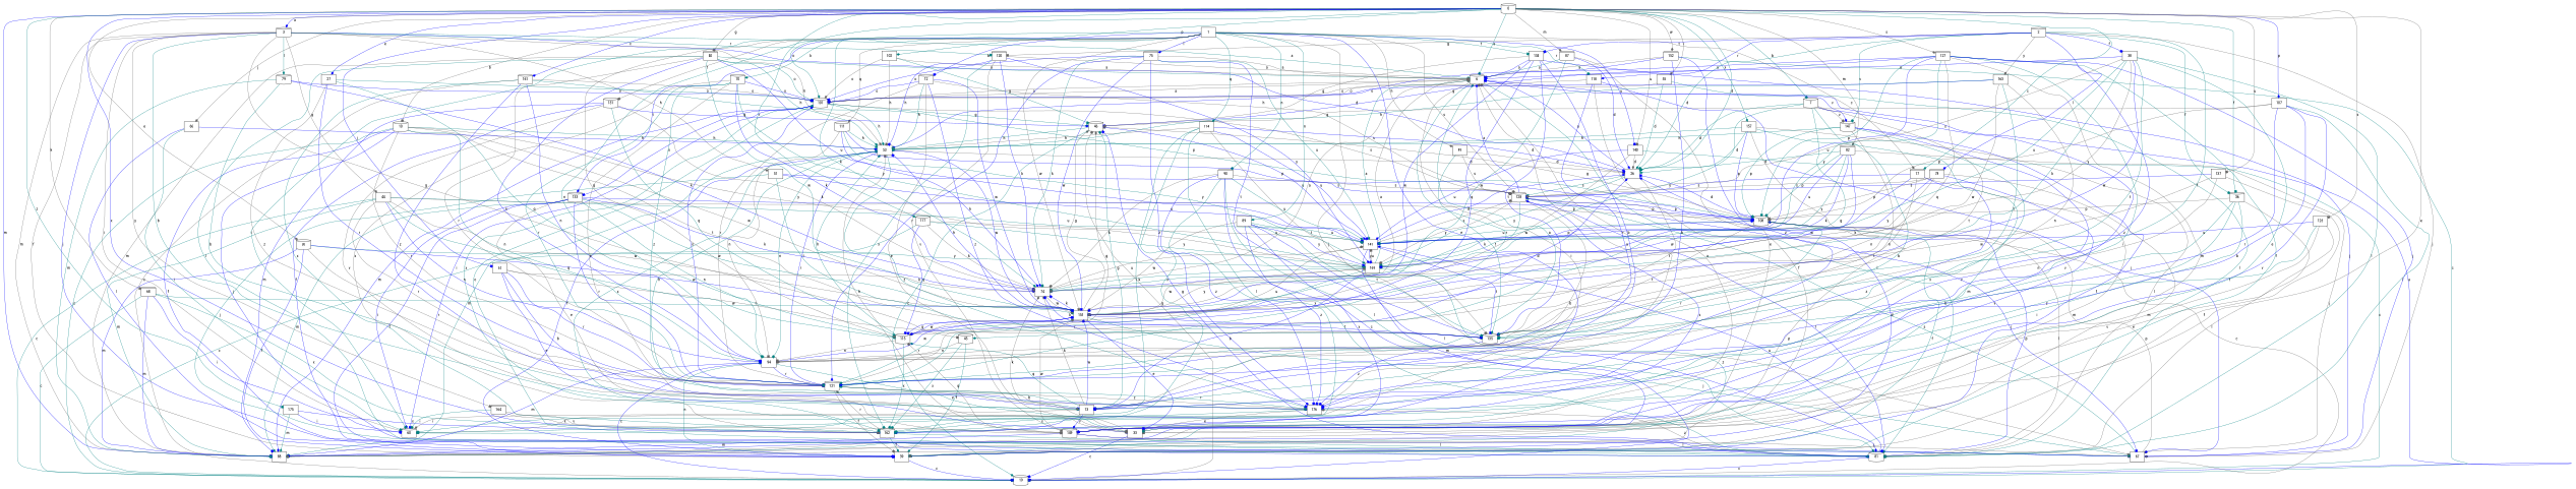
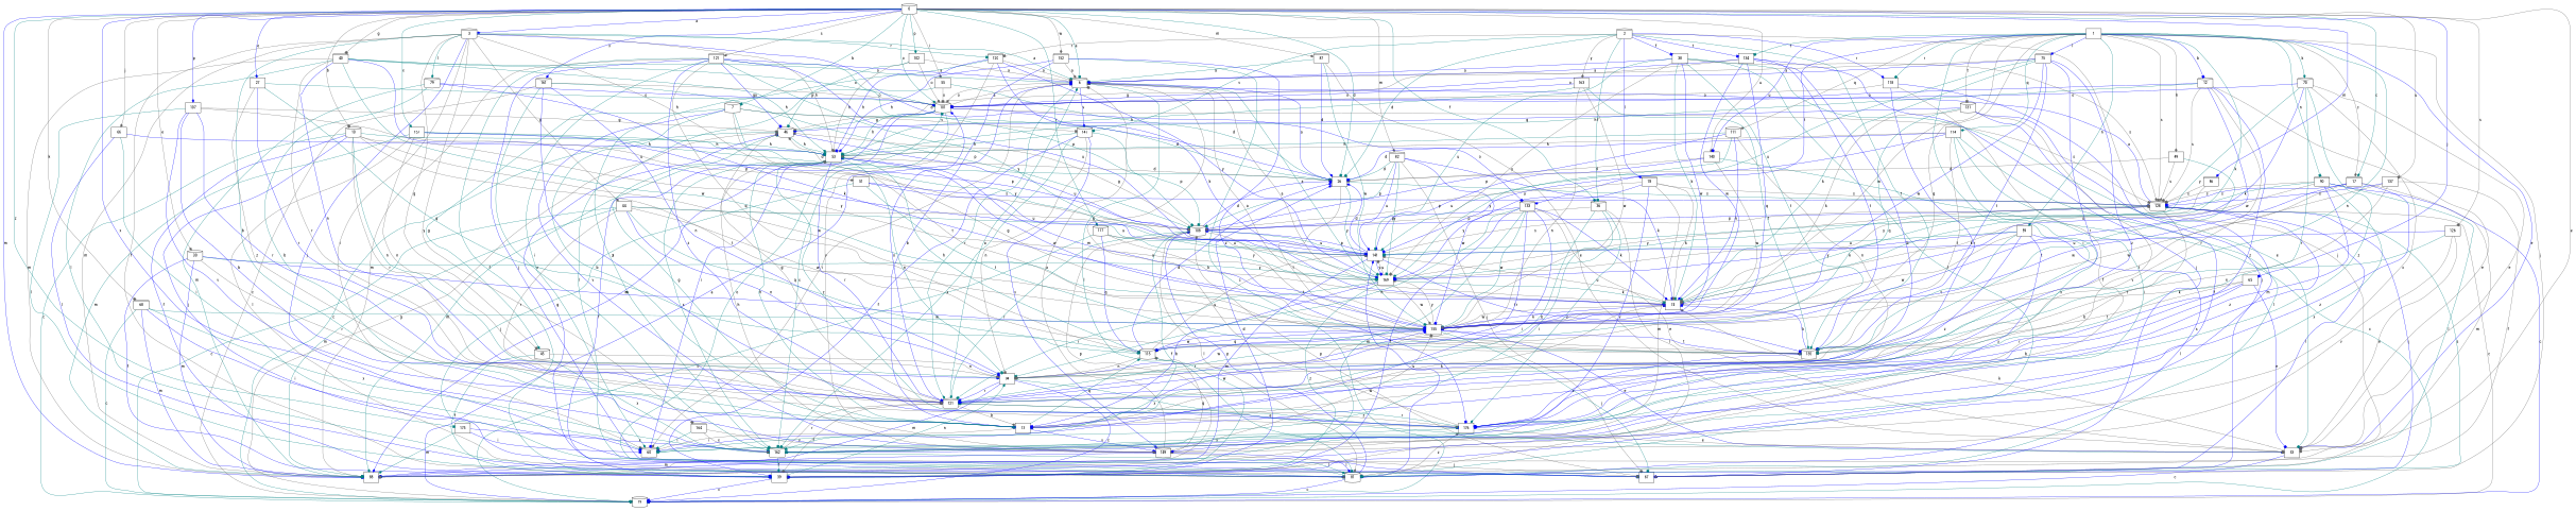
  strict digraph {
    fontname="Roboto Condensed"
    node [fontname="Roboto Condensed" shape=cylinder]
    edge [arrowhead=box color=blue fontname="Roboto Condensed"]
    0
    3
    6
    7
    10
    17
    26 [shape=box]
    27 [shape=box]
    30
    33 [shape=box]
    36
    40
    55 [shape=box]
    65 [shape=box]
    66 [shape=box]
    68
    82
+   86
    87
    88 [shape=box]
    101
    102 [shape=box]
    107 [shape=box]
    117
    126 [shape=box]
    127
    137 [shape=box]
    140 [shape=box]
    152
    157 [shape=box]
    161
    162
    175 [shape=box]
    60
    67 [shape=box]
    120
    13 [shape=box]
    39 [shape=box]
    44 [shape=box]
    45
    51 [shape=box]
    53 [shape=box]
    79
    164
    147
    81
    121
    135
    149
    169 [shape=box]
    94 [shape=box]
    155 [shape=box]
    19
    128
    176 [shape=box]
    115
    74 [shape=box]
    108
    141 [shape=box]
    133
    46
    1 [shape=box]
    12
    49 [shape=box]
    70
    75
    89 [shape=box]
    90
    111
    114 [shape=box]
    118 [shape=box]
    131
    134 [shape=box]
    2
    38 [shape=box]
    78
    163 [shape=box]
    0 -> 3 [arrowhead=diamond label=a]
    0 -> 6 [color=teal label=a]
    0 -> 7 [color=teal label=b]
    0 -> 10 [color=gray40 label=b]
    0 -> 17 [arrowhead=diamond color=teal label=c]
    0 -> 26 [color=teal label=d]
    0 -> 27 [arrowhead=diamond label=e]
    0 -> 30 [arrowhead=diamond color=gray40 label=e]
    0 -> 33 [color=gray40 label=e]
    0 -> 36 [color=teal label=f]
    0 -> 40 [color=gray40 label=g]
    0 -> 55 [arrowhead=diamond color=gray40 label=i]
    0 -> 65 [label=j]
    0 -> 66 [arrowhead=diamond color=gray40 label=j]
    0 -> 68 [color=gray40 label=k]
    0 -> 82 [arrowhead=diamond color=gray40 label=m]
+   0 -> 86 [arrowhead=diamond label=m]
    0 -> 87 [arrowhead=diamond color=gray40 label=m]
    0 -> 88 [label=m]
    0 -> 101 [arrowhead=diamond color=teal label=o]
    0 -> 102 [arrowhead=diamond color=teal label=p]
    0 -> 107 [arrowhead=diamond label=p]
    0 -> 117 [arrowhead=diamond color=teal label=r]
    0 -> 126 [color=gray40 label=s]
    0 -> 127 [arrowhead=diamond color=gray40 label=s]
    0 -> 137 [color=gray40 label=u]
    0 -> 140 [color=gray40 label=u]
    0 -> 152 [arrowhead=diamond color=gray40 label=w]
    0 -> 157 [arrowhead=diamond color=teal label=x]
    0 -> 161 [arrowhead=diamond label=x]
    0 -> 162 [label=x]
    0 -> 175 [color=teal label=z]
    3 -> 6 [color=teal label=a]
    3 -> 26 [arrowhead=diamond label=d]
    3 -> 88 [color=gray40 label=m]
    3 -> 60 [color=gray40 label=i]
    3 -> 67 [label=j]
    3 -> 120 [color=teal label=r]
    3 -> 13 [color=teal label=b]
    3 -> 39 [arrowhead=diamond color=gray40 label=f]
    3 -> 44 [arrowhead=diamond color=gray40 label=g]
    3 -> 45 [color=gray40 label=g]
    3 -> 51 [arrowhead=diamond color=gray40 label=h]
    3 -> 53 [arrowhead=diamond color=gray40 label=h]
    3 -> 79 [arrowhead=diamond color=teal label=l]
    3 -> 164 [color=gray40 label=y]
    6 -> 101 [arrowhead=diamond color=gray40 label=o]
    6 -> 60 [arrowhead=diamond color=gray40 label=i]
    6 -> 147 [arrowhead=diamond label=v]
    6 -> 81 [color=teal label=l]
    6 -> 121 [arrowhead=diamond color=teal label=r]
    7 -> 26 [color=teal label=d]
    7 -> 13 [arrowhead=diamond color=teal label=b]
    7 -> 45 [arrowhead=diamond color=teal label=g]
    7 -> 147 [color=gray40 label=v]
    7 -> 135 [color=gray40 label=t]
    7 -> 149 [label=v]
    7 -> 169 [arrowhead=diamond color=teal label=y]
    10 -> 67 [label=j]
    10 -> 39 [label=f]
    10 -> 53 [arrowhead=diamond color=teal label=h]
    10 -> 121 [color=gray40 label=r]
    10 -> 135 [arrowhead=diamond color=gray40 label=t]
    10 -> 169 [arrowhead=diamond color=gray40 label=y]
    10 -> 94 [arrowhead=diamond color=teal label=n]
    10 -> 155 [arrowhead=diamond color=gray40 label=w]
    10 -> 19 [arrowhead=diamond color=teal label=c]
    17 -> 88 [color=gray40 label=m]
    17 -> 135 [color=gray40 label=t]
    17 -> 155 [label=w]
    17 -> 128 [label=s]
    17 -> 176 [arrowhead=diamond label=z]
    26 -> 6 [label=a]
    26 -> 135 [color=gray40 label=t]
    26 -> 169 [color=teal label=y]
    26 -> 128 [arrowhead=diamond color=teal label=s]
    27 -> 101 [color=teal label=o]
    27 -> 121 [label=r]
    27 -> 176 [color=gray40 label=z]
    27 -> 115 [arrowhead=diamond color=teal label=q]
    30 -> 88 [label=m]
    30 -> 39 [label=f]
    30 -> 121 [arrowhead=diamond color=gray40 label=r]
    30 -> 169 [color=teal label=y]
    30 -> 155 [arrowhead=diamond label=w]
    33 -> 19 [label=c]
    33 -> 74 [arrowhead=diamond color=gray40 label=k]
    36 -> 60 [color=teal label=i]
    36 -> 13 [color=teal label=b]
    36 -> 81 [color=gray40 label=l]
    36 -> 176 [arrowhead=diamond color=teal label=z]
    36 -> 108 [color=gray40 label=p]
    40 -> 6 [color=teal label=a]
    40 -> 88 [arrowhead=diamond color=gray40 label=m]
    40 -> 101 [color=teal label=o]
    40 -> 53 [arrowhead=diamond color=teal label=h]
    40 -> 81 [color=teal label=l]
    40 -> 121 [color=gray40 label=r]
    40 -> 94 [arrowhead=diamond label=n]
    40 -> 155 [color=teal label=w]
    40 -> 141 [label=u]
    55 -> 26 [arrowhead=diamond color=teal label=d]
    55 -> 101 [color=gray40 label=o]
    55 -> 81 [color=teal label=l]
    65 -> 33 [label=e]
    65 -> 13 [label=b]
    65 -> 121 [arrowhead=diamond label=r]
    65 -> 135 [color=gray40 label=t]
    65 -> 74 [arrowhead=diamond color=gray40 label=k]
    66 -> 60 [color=teal label=i]
    66 -> 53 [arrowhead=diamond label=h]
    66 -> 81 [arrowhead=diamond label=l]
    68 -> 88 [label=m]
    68 -> 162 [color=teal label=x]
    68 -> 60 [label=i]
    68 -> 155 [color=teal label=w]
    68 -> 19 [color=teal label=c]
    82 -> 26 [arrowhead=diamond color=teal label=d]
    82 -> 67 [color=gray40 label=j]
    82 -> 169 [color=teal label=y]
    82 -> 155 [label=w]
    82 -> 74 [label=k]
    82 -> 108 [color=teal label=p]
    82 -> 141 [arrowhead=diamond label=u]
+   86 -> 169 [arrowhead=diamond color=gray40 label=y]
+   86 -> 128 [color=gray40 label=s]
    87 -> 6 [color=teal label=a]
    87 -> 26 [arrowhead=diamond label=d]
    87 -> 33 [arrowhead=diamond color=gray40 label=e]
    87 -> 155 [color=teal label=w]
    88 -> 108 [arrowhead=diamond color=gray40 label=p]
    101 -> 6 [color=gray40 label=a]
    101 -> 88 [arrowhead=diamond label=m]
    101 -> 162 [color=teal label=x]
    101 -> 60 [label=i]
    101 -> 53 [arrowhead=diamond color=teal label=h]
    101 -> 128 [color=gray40 label=s]
    101 -> 133 [label=o]
    101 -> 46 [arrowhead=diamond color=teal label=g]
    102 -> 6 [color=gray40 label=a]
    102 -> 101 [arrowhead=diamond color=gray40 label=o]
    102 -> 53 [color=gray40 label=h]
    102 -> 46 [color=teal label=g]
    107 -> 13 [arrowhead=diamond label=b]
    107 -> 81 [arrowhead=diamond color=teal label=l]
    107 -> 121 [arrowhead=diamond label=r]
    107 -> 149 [label=v]
    107 -> 108 [arrowhead=diamond color=gray40 label=p]
    107 -> 46 [arrowhead=diamond color=gray40 label=g]
    117 -> 169 [arrowhead=diamond color=teal label=y]
    117 -> 19 [color=teal label=c]
    117 -> 115 [label=q]
    117 -> 74 [arrowhead=diamond color=gray40 label=k]
    117 -> 141 [color=gray40 label=u]
    126 -> 33 [color=gray40 label=e]
    126 -> 135 [color=teal label=t]
    126 -> 149 [color=gray40 label=v]
    126 -> 141 [label=u]
    127 -> 6 [label=a]
    127 -> 88 [arrowhead=diamond color=gray40 label=m]
    127 -> 60 [arrowhead=diamond color=teal label=i]
    127 -> 67 [arrowhead=diamond label=j]
    127 -> 39 [color=teal label=f]
    127 -> 169 [color=teal label=y]
    127 -> 176 [label=z]
    127 -> 115 [color=gray40 label=q]
    127 -> 108 [color=teal label=p]
    127 -> 141 [label=u]
    127 -> 46 [label=g]
    137 -> 39 [color=gray40 label=f]
    137 -> 94 [color=gray40 label=n]
    137 -> 155 [arrowhead=diamond color=gray40 label=w]
    137 -> 128 [label=s]
    140 -> 26 [arrowhead=diamond color=gray40 label=d]
    140 -> 155 [color=gray40 label=w]
    140 -> 19 [color=teal label=c]
    140 -> 141 [arrowhead=diamond label=u]
    152 -> 6 [arrowhead=diamond color=gray40 label=a]
    152 -> 13 [label=b]
    152 -> 53 [arrowhead=diamond label=h]
    152 -> 19 [color=teal label=c]
    152 -> 176 [label=z]
    157 -> 26 [arrowhead=diamond color=teal label=d]
    157 -> 88 [color=teal label=m]
    157 -> 53 [color=teal label=h]
    157 -> 81 [color=gray40 label=l]
    157 -> 94 [arrowhead=diamond color=gray40 label=n]
    157 -> 108 [arrowhead=diamond label=p]
    161 -> 101 [arrowhead=diamond color=gray40 label=o]
    161 -> 162 [arrowhead=diamond color=teal label=x]
    161 -> 94 [label=n]
    161 -> 19 [color=gray40 label=c]
    161 -> 176 [label=z]
    161 -> 108 [color=teal label=p]
    162 -> 39 [arrowhead=diamond color=teal label=f]
    162 -> 81 [arrowhead=diamond color=teal label=l]
    162 -> 121 [arrowhead=diamond color=gray40 label=r]
    162 -> 128 [arrowhead=diamond label=s]
    175 -> 88 [arrowhead=diamond color=teal label=m]
    175 -> 162 [arrowhead=diamond label=x]
    175 -> 60 [label=i]
    67 -> 128 [arrowhead=diamond color=teal label=s]
    67 -> 108 [arrowhead=diamond color=gray40 label=p]
    120 -> 6 [arrowhead=diamond color=gray40 label=a]
    120 -> 162 [color=teal label=x]
    120 -> 53 [label=h]
    120 -> 149 [color=gray40 label=v]
    120 -> 169 [arrowhead=diamond label=y]
    120 -> 74 [arrowhead=diamond label=k]
    13 -> 60 [arrowhead=diamond color=gray40 label=i]
    13 -> 53 [color=teal label=h]
    13 -> 149 [arrowhead=diamond label=v]
    13 -> 155 [label=w]
    13 -> 115 [arrowhead=diamond color=teal label=q]
    13 -> 74 [color=gray40 label=k]
    13 -> 46 [color=teal label=g]
    39 -> 26 [arrowhead=diamond label=d]
    39 -> 94 [arrowhead=diamond color=teal label=n]
    39 -> 19 [label=c]
    44 -> 88 [color=teal label=m]
    44 -> 121 [color=gray40 label=r]
    44 -> 94 [label=n]
    44 -> 155 [color=gray40 label=w]
    44 -> 19 [arrowhead=diamond color=teal label=c]
    44 -> 115 [color=teal label=q]
    44 -> 108 [color=gray40 label=p]
    44 -> 141 [arrowhead=diamond color=teal label=u]
    45 -> 162 [color=teal label=x]
    45 -> 39 [arrowhead=diamond color=teal label=f]
    45 -> 94 [arrowhead=diamond color=gray40 label=n]
    51 -> 67 [color=teal label=j]
    51 -> 135 [color=teal label=t]
    51 -> 128 [arrowhead=diamond label=s]
    51 -> 141 [label=u]
    53 -> 26 [arrowhead=diamond color=gray40 label=d]
    53 -> 88 [arrowhead=diamond color=teal label=m]
    53 -> 162 [color=teal label=x]
    53 -> 39 [arrowhead=diamond label=f]
    53 -> 121 [label=r]
    53 -> 94 [color=teal label=n]
    53 -> 155 [label=w]
    53 -> 176 [arrowhead=diamond color=teal label=z]
    79 -> 88 [arrowhead=diamond color=teal label=m]
    79 -> 101 [arrowhead=diamond label=o]
    79 -> 13 [arrowhead=diamond color=teal label=b]
    79 -> 74 [arrowhead=diamond label=k]
    164 -> 162 [arrowhead=diamond color=gray40 label=x]
    164 -> 60 [color=teal label=i]
    164 -> 149 [arrowhead=diamond color=gray40 label=v]
    147 -> 162 [color=teal label=x]
    147 -> 39 [arrowhead=diamond label=f]
    147 -> 53 [arrowhead=diamond color=teal label=h]
    147 -> 149 [arrowhead=diamond label=v]
    147 -> 94 [color=gray40 label=n]
    147 -> 108 [color=teal label=p]
    81 -> 101 [color=teal label=o]
    81 -> 19 [label=c]
    81 -> 176 [arrowhead=diamond color=gray40 label=z]
    81 -> 108 [arrowhead=diamond label=p]
    81 -> 141 [arrowhead=diamond label=u]
    81 -> 46 [label=g]
    121 -> 6 [arrowhead=diamond color=teal label=a]
    121 -> 101 [arrowhead=diamond label=o]
    121 -> 13 [arrowhead=diamond color=gray40 label=b]
    121 -> 39 [color=gray40 label=f]
    121 -> 176 [arrowhead=diamond color=gray40 label=z]
    121 -> 46 [arrowhead=diamond color=gray40 label=g]
    135 -> 176 [label=z]
    135 -> 74 [label=k]
    149 -> 6 [color=gray40 label=a]
    149 -> 88 [arrowhead=diamond label=m]
    149 -> 67 [color=gray40 label=j]
    149 -> 53 [color=gray40 label=h]
    149 -> 81 [arrowhead=diamond label=l]
    149 -> 155 [color=gray40 label=w]
    149 -> 115 [color=gray40 label=q]
    169 -> 6 [color=teal label=a]
    169 -> 13 [label=b]
    169 -> 39 [color=teal label=z]
    169 -> 121 [color=teal label=r]
    169 -> 155 [arrowhead=diamond color=gray40 label=w]
    169 -> 74 [color=teal label=k]
    169 -> 141 [color=gray40 label=u]
    94 -> 33 [arrowhead=diamond color=teal label=e]
    94 -> 88 [arrowhead=diamond label=m]
    94 -> 121 [arrowhead=diamond label=r]
    94 -> 155 [arrowhead=diamond label=w]
    94 -> 19 [arrowhead=diamond label=c]
    155 -> 6 [arrowhead=diamond color=gray40 label=a]
    155 -> 33 [arrowhead=diamond label=e]
    155 -> 67 [color=teal label=j]
-   155 -> 53 [label=h]
+   155 -> 53 [label=m]
    155 -> 121 [arrowhead=diamond color=teal label=r]
    155 -> 135 [arrowhead=diamond label=t]
    155 -> 169 [color=gray40 label=y]
    155 -> 115 [label=q]
    155 -> 74 [label=k]
    155 -> 46 [arrowhead=diamond color=gray40 label=g]
    19 -> 6 [label=a]
    19 -> 46 [color=gray40 label=g]
    128 -> 6 [arrowhead=diamond label=a]
    128 -> 67 [label=j]
    128 -> 13 [arrowhead=diamond color=gray40 label=b]
    128 -> 81 [label=l]
    128 -> 169 [color=gray40 label=y]
    128 -> 19 [arrowhead=diamond color=gray40 label=c]
    128 -> 74 [arrowhead=diamond color=teal label=k]
    128 -> 108 [label=p]
    176 -> 6 [color=gray40 label=a]
    176 -> 33 [color=gray40 label=e]
    176 -> 162 [arrowhead=diamond color=teal label=x]
    176 -> 121 [arrowhead=diamond color=teal label=r]
    115 -> 26 [arrowhead=diamond label=d]
    115 -> 162 [color=teal label=x]
    115 -> 53 [arrowhead=diamond color=teal label=h]
    115 -> 94 [color=gray40 label=n]
    115 -> 155 [label=w]
    115 -> 141 [arrowhead=diamond color=gray40 label=u]
    74 -> 6 [color=gray40 label=a]
    74 -> 155 [arrowhead=diamond color=gray40 label=w]
    74 -> 141 [arrowhead=diamond color=gray40 label=u]
    108 -> 26 [label=d]
    108 -> 39 [color=teal label=f]
    108 -> 81 [arrowhead=diamond color=gray40 label=l]
    108 -> 121 [arrowhead=diamond color=teal label=r]
    108 -> 135 [arrowhead=diamond color=gray40 label=t]
    108 -> 141 [arrowhead=diamond color=teal label=u]
    108 -> 46 [color=gray40 label=g]
    141 -> 26 [arrowhead=diamond label=d]
    141 -> 88 [arrowhead=diamond label=m]
    141 -> 135 [label=t]
    141 -> 169 [label=y]
    141 -> 128 [color=gray40 label=s]
    141 -> 108 [arrowhead=diamond label=p]
    133 -> 33 [color=gray40 label=e]
    133 -> 88 [arrowhead=diamond color=teal label=m]
    133 -> 60 [arrowhead=diamond label=i]
    133 -> 39 [label=f]
    133 -> 121 [label=r]
    133 -> 94 [color=teal label=n]
    133 -> 155 [color=teal label=w]
    133 -> 74 [arrowhead=diamond label=k]
    133 -> 108 [label=p]
    46 -> 53 [color=teal label=h]
    46 -> 19 [arrowhead=diamond color=teal label=c]
    46 -> 141 [arrowhead=diamond label=u]
    1 -> 17 [arrowhead=diamond color=gray40 label=c]
    1 -> 33 [label=e]
    1 -> 140 [label=u]
    1 -> 60 [color=teal label=i]
    1 -> 67 [arrowhead=diamond color=gray40 label=j]
    1 -> 94 [arrowhead=diamond color=teal label=n]
    1 -> 155 [color=gray40 label=w]
    1 -> 128 [color=gray40 label=s]
    1 -> 115 [color=gray40 label=q]
    1 -> 74 [arrowhead=diamond color=teal label=k]
    1 -> 133 [arrowhead=diamond label=t]
    1 -> 12 [label=b]
    1 -> 49 [arrowhead=diamond color=gray40 label=h]
    1 -> 70 [arrowhead=diamond color=teal label=k]
    1 -> 75 [arrowhead=diamond label=l]
    1 -> 89 [arrowhead=diamond color=teal label=n]
    1 -> 90 [color=teal label=n]
    1 -> 111 [arrowhead=diamond color=gray40 label=q]
    1 -> 114 [arrowhead=diamond color=teal label=q]
    1 -> 118 [color=teal label=r]
    1 -> 131 [color=gray40 label=t]
    1 -> 134 [color=teal label=t]
    12 -> 33 [color=gray40 label=e]
    12 -> 101 [label=o]
    12 -> 53 [color=teal label=h]
    12 -> 121 [color=gray40 label=r]
    12 -> 155 [label=w]
    12 -> 128 [color=gray40 label=s]
    12 -> 176 [label=z]
    49 -> 26 [color=gray40 label=d]
    49 -> 135 [arrowhead=diamond color=teal label=t]
    49 -> 128 [arrowhead=diamond color=gray40 label=s]
    70 -> 33 [arrowhead=diamond color=gray40 label=e]
    70 -> 101 [label=o]
    70 -> 162 [arrowhead=diamond color=gray40 label=x]
    70 -> 121 [color=teal label=r]
    70 -> 169 [arrowhead=diamond color=teal label=y]
    70 -> 176 [arrowhead=diamond color=teal label=z]
    70 -> 74 [arrowhead=diamond label=k]
    75 -> 6 [arrowhead=diamond color=gray40 label=a]
    75 -> 101 [label=o]
    75 -> 121 [arrowhead=diamond label=r]
    75 -> 135 [label=t]
    75 -> 155 [label=w]
    75 -> 176 [arrowhead=diamond label=z]
    75 -> 74 [color=teal label=k]
    75 -> 141 [arrowhead=diamond color=teal label=u]
    89 -> 162 [arrowhead=diamond label=x]
    89 -> 81 [arrowhead=diamond label=l]
    89 -> 135 [color=teal label=t]
    89 -> 169 [arrowhead=diamond label=y]
    89 -> 155 [arrowhead=diamond color=gray40 label=w]
    89 -> 176 [label=z]
    89 -> 141 [color=teal label=u]
    90 -> 162 [color=teal label=x]
    90 -> 81 [arrowhead=diamond color=teal label=l]
    90 -> 19 [arrowhead=diamond label=c]
    90 -> 128 [color=gray40 label=s]
    90 -> 176 [label=z]
    90 -> 74 [color=gray40 label=k]
    90 -> 141 [arrowhead=diamond color=teal label=u]
    111 -> 53 [color=teal label=h]
    111 -> 169 [arrowhead=diamond color=teal label=y]
    111 -> 94 [color=gray40 label=n]
    111 -> 74 [arrowhead=diamond label=k]
    111 -> 108 [arrowhead=diamond label=p]
    114 -> 26 [label=d]
    114 -> 162 [arrowhead=diamond color=teal label=x]
    114 -> 60 [arrowhead=diamond color=teal label=i]
    114 -> 53 [color=gray40 label=h]
    114 -> 81 [arrowhead=diamond color=teal label=l]
    114 -> 135 [color=gray40 label=t]
    114 -> 141 [label=u]
    118 -> 101 [arrowhead=diamond color=gray40 label=o]
    118 -> 67 [arrowhead=diamond label=j]
    118 -> 39 [color=gray40 label=f]
    118 -> 121 [arrowhead=diamond label=r]
    131 -> 88 [label=m]
    131 -> 39 [arrowhead=diamond label=f]
    131 -> 149 [color=gray40 label=v]
    131 -> 115 [arrowhead=diamond color=teal label=q]
    131 -> 74 [color=gray40 label=k]
    131 -> 46 [arrowhead=diamond label=g]
    134 -> 6 [arrowhead=diamond label=a]
    134 -> 67 [arrowhead=diamond label=j]
    134 -> 13 [label=b]
    134 -> 135 [label=t]
    134 -> 155 [label=w]
    134 -> 115 [arrowhead=diamond label=q]
    134 -> 46 [arrowhead=diamond color=gray40 label=g]
    2 -> 26 [color=teal label=d]
    2 -> 36 [color=teal label=f]
    2 -> 67 [arrowhead=diamond color=gray40 label=j]
-   2 -> 120 [color=gray40 label=g]
+   2 -> 120 [color=gray40 label=r]
    2 -> 147 [color=teal label=v]
    2 -> 135 [arrowhead=diamond color=teal label=t]
    2 -> 118 [arrowhead=diamond label=r]
    2 -> 134 [label=t]
    2 -> 38 [label=f]
    2 -> 78 [arrowhead=diamond label=l]
    2 -> 163 [arrowhead=diamond color=gray40 label=y]
    38 -> 6 [arrowhead=diamond label=a]
    38 -> 33 [color=teal label=e]
    38 -> 81 [color=teal label=l]
    38 -> 135 [arrowhead=diamond color=teal label=t]
    38 -> 169 [color=gray40 label=y]
    38 -> 155 [label=w]
    38 -> 128 [arrowhead=diamond color=gray40 label=s]
    38 -> 74 [color=teal label=k]
    38 -> 141 [arrowhead=diamond color=teal label=u]
    78 -> 88 [color=gray40 label=m]
    78 -> 149 [arrowhead=diamond label=v]
    78 -> 169 [label=y]
    78 -> 128 [arrowhead=diamond color=gray40 label=s]
    78 -> 74 [color=gray40 label=k]
    78 -> 108 [color=gray40 label=p]
    163 -> 101 [arrowhead=diamond label=o]
    163 -> 53 [color=teal label=h]
    163 -> 135 [arrowhead=diamond color=teal label=t]
    163 -> 94 [arrowhead=diamond color=gray40 label=n]
    163 -> 155 [color=gray40 label=w]
  }
